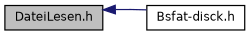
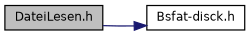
  digraph {
    rankdir=LR
    node [color=black fontname=Helvetica fontsize=10 shape=record style=filled]
    n1 [fillcolor=grey75 fontcolor=black height=0.2 label="DateiLesen.h" width=0.4]
    n2 [fillcolor=white height=0.2 label="Bsfat-disck.h" width=0.4]
-   n2 -> n1 [color=midnightblue fontname=Helvetica fontsize=10 labelfontname=Helvetica labelfontsize=10 style=solid]
+   n1 -> n2 [color=midnightblue fontname=Helvetica fontsize=10 labelfontname=Helvetica labelfontsize=10 style=solid]
  }
